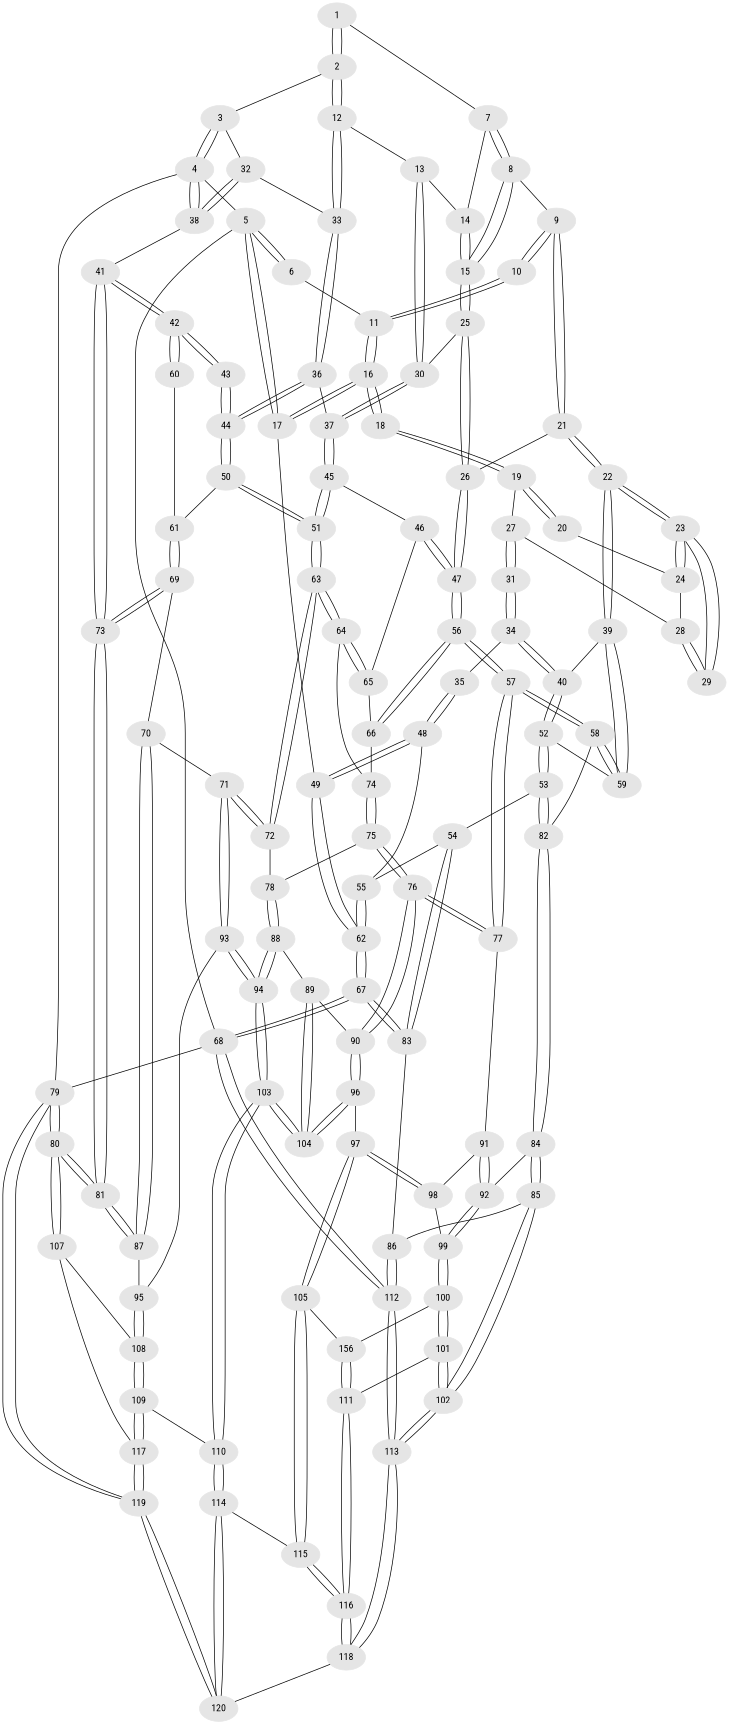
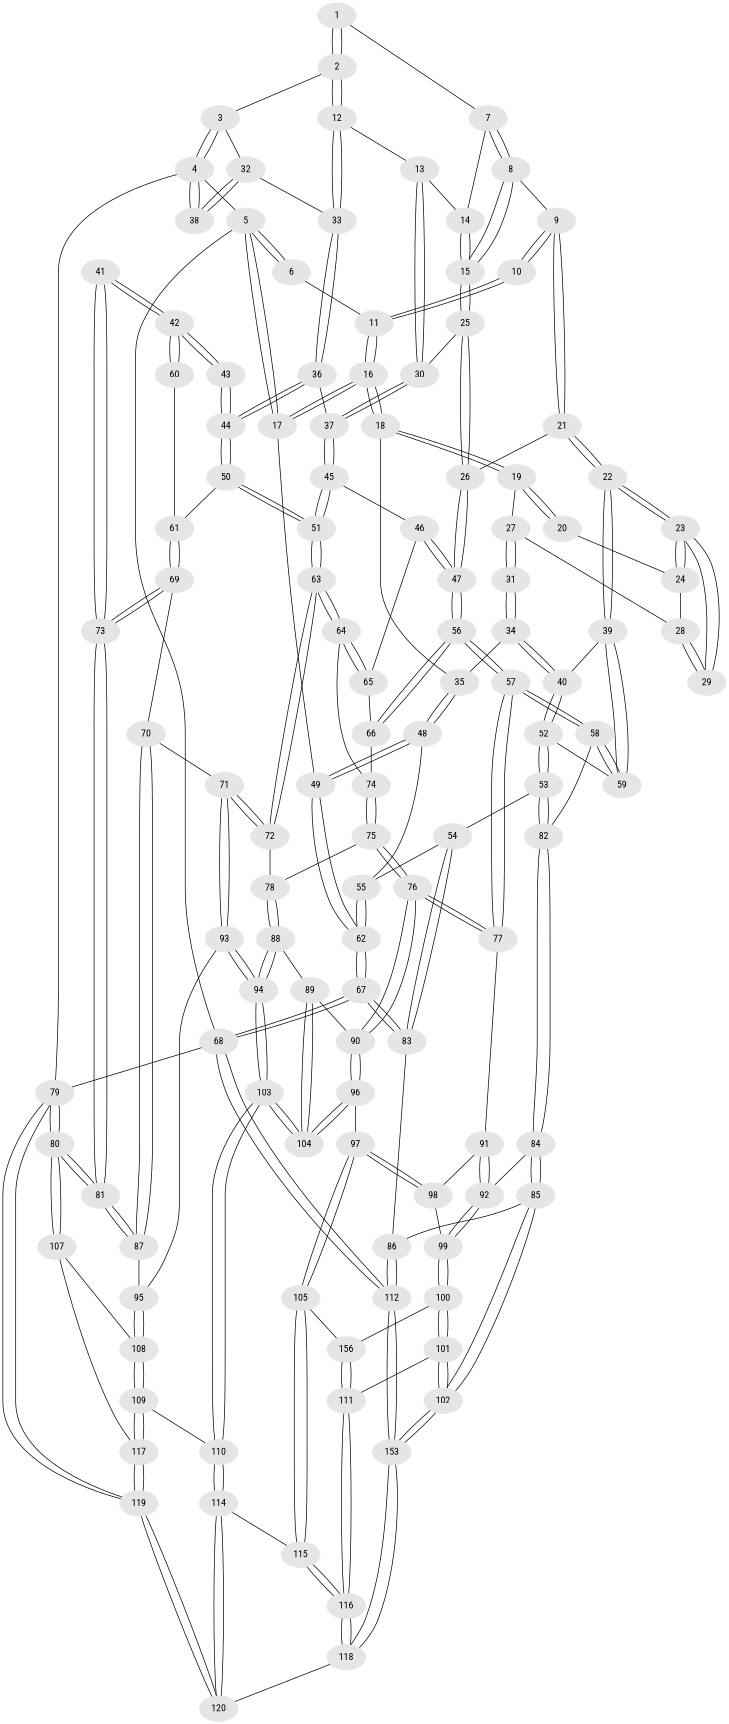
  graph {
    fontname="Roboto Condensed"
    node [color=gray90 fontname="Roboto Condensed" style=filled]
    edge [fontname="Roboto Condensed"]
    1
    2
    7
    3
    12
    8
    14
    4
    32
    13
    33
    5
    38
    79
    6
    17
    68
    41
    80
    119
    11
    49
    112
    16
    9
    15
    10
    21
    25
    22
    26
    18
    30
    36
    37
    19
    35
    62
    20
    27
    48
    24
    28
    31
    23
    39
    47
    29
    40
    59
    56
    34
    45
    44
    52
    55
    50
    46
    51
    42
    73
    53
    43
    60
    81
    61
    65
    63
    66
    57
    67
    69
    64
    72
    54
    82
    83
    84
    86
    58
    77
    74
    91
    70
    78
    75
-   113
+   113 [label=153]
    71
    87
    93
    95
    94
    88
    76
    90
    96
    92
    98
    89
    107
    120
    108
    117
    85
    102
    99
    104
    103
    97
    100
    110
    109
    105
    n114 [label=156]
    115
    101
    111
    116
    118
    114
    1 -- 2
    1 -- 2
    1 -- 7
    2 -- 3
    2 -- 12
    2 -- 12
    7 -- 8
    7 -- 8
    7 -- 14
    3 -- 4
    3 -- 4
    3 -- 32
    12 -- 13
    12 -- 33
    12 -- 33
    8 -- 9
    8 -- 15
    8 -- 15
    14 -- 15
    14 -- 15
    4 -- 5
    4 -- 38
    4 -- 38
    4 -- 79
    32 -- 33
    32 -- 38
    32 -- 38
    13 -- 14
    13 -- 30
    13 -- 30
    33 -- 36
    33 -- 36
    5 -- 6
    5 -- 6
    5 -- 17
    5 -- 17
    5 -- 68
-   38 -- 41
    79 -- 80
    79 -- 80
    79 -- 119
    79 -- 119
    6 -- 11
    17 -- 49
    68 -- 79
    68 -- 112
    68 -- 112
    41 -- 42
    41 -- 42
    41 -- 73
    41 -- 73
    80 -- 81
    80 -- 81
    80 -- 107
    80 -- 107
    119 -- 120
    119 -- 120
    11 -- 16
    11 -- 16
    49 -- 62
    49 -- 62
    112 -- 113
    112 -- 113
    16 -- 17
    16 -- 17
    16 -- 18
    16 -- 18
    9 -- 10
    9 -- 10
    9 -- 21
    9 -- 21
    15 -- 25
    15 -- 25
    10 -- 11
    10 -- 11
    21 -- 22
    21 -- 22
    21 -- 26
    25 -- 26
    25 -- 26
    25 -- 30
    22 -- 23
    22 -- 23
    22 -- 39
    22 -- 39
    26 -- 47
    26 -- 47
    18 -- 19
    18 -- 19
+   18 -- 35
    30 -- 37
    30 -- 37
    36 -- 37
    36 -- 44
    36 -- 44
    37 -- 45
    37 -- 45
    19 -- 20
    19 -- 20
    19 -- 27
    35 -- 48
    35 -- 48
    62 -- 67
    62 -- 67
    20 -- 24
    27 -- 28
    27 -- 31
    27 -- 31
    48 -- 49
    48 -- 49
    48 -- 55
    24 -- 28
    28 -- 29
    28 -- 29
    31 -- 34
    31 -- 34
    23 -- 24
    23 -- 24
    23 -- 29
    23 -- 29
    39 -- 40
    39 -- 59
    39 -- 59
    47 -- 56
    47 -- 56
    40 -- 52
    40 -- 52
    56 -- 66
    56 -- 66
    56 -- 57
    56 -- 57
    34 -- 35
    34 -- 40
    34 -- 40
    45 -- 46
    45 -- 51
    45 -- 51
    44 -- 50
    44 -- 50
    52 -- 59
    52 -- 53
    52 -- 53
    55 -- 62
    55 -- 62
    50 -- 51
    50 -- 51
    50 -- 61
    46 -- 47
    46 -- 47
    46 -- 65
    51 -- 63
    51 -- 63
    42 -- 43
    42 -- 43
    42 -- 60
    42 -- 60
    73 -- 81
    73 -- 81
    53 -- 54
    53 -- 82
    53 -- 82
    43 -- 44
    43 -- 44
    60 -- 61
    81 -- 87
    81 -- 87
    61 -- 69
    61 -- 69
    65 -- 66
    63 -- 64
    63 -- 64
    63 -- 72
    63 -- 72
    66 -- 74
    57 -- 58
    57 -- 58
    57 -- 77
    57 -- 77
    67 -- 68
    67 -- 68
    67 -- 83
    67 -- 83
    69 -- 73
    69 -- 73
    69 -- 70
    64 -- 65
    64 -- 65
    64 -- 74
    72 -- 78
    54 -- 55
    54 -- 83
    54 -- 83
    82 -- 84
    82 -- 84
    83 -- 86
    84 -- 92
    84 -- 85
    84 -- 85
    86 -- 112
    86 -- 112
    58 -- 59
    58 -- 59
    58 -- 82
    77 -- 91
    74 -- 75
    74 -- 75
    91 -- 92
    91 -- 92
    91 -- 98
    70 -- 71
    70 -- 87
    70 -- 87
    78 -- 88
    78 -- 88
    75 -- 78
    75 -- 76
    75 -- 76
    113 -- 118
    113 -- 118
    71 -- 72
    71 -- 72
    71 -- 93
    71 -- 93
    87 -- 95
    93 -- 95
    93 -- 94
    93 -- 94
    95 -- 108
    95 -- 108
    94 -- 103
    94 -- 103
    88 -- 94
    88 -- 94
    88 -- 89
    76 -- 77
    76 -- 77
    76 -- 90
    76 -- 90
    90 -- 96
    90 -- 96
    96 -- 104
    96 -- 104
    96 -- 97
    92 -- 99
    92 -- 99
    98 -- 99
    89 -- 90
    89 -- 104
    89 -- 104
    107 -- 108
    107 -- 117
    108 -- 109
    108 -- 109
    117 -- 119
    117 -- 119
    85 -- 86
    85 -- 102
    85 -- 102
    102 -- 113
    102 -- 113
    99 -- 100
    99 -- 100
    103 -- 104
    103 -- 104
    103 -- 110
    103 -- 110
    97 -- 98
    97 -- 98
    97 -- 105
    97 -- 105
    100 -- n114
    100 -- 101
    100 -- 101
    110 -- 114
    110 -- 114
    109 -- 117
    109 -- 117
    109 -- 110
    105 -- n114
    105 -- 115
    105 -- 115
    n114 -- 111
    n114 -- 111
    115 -- 116
    115 -- 116
    101 -- 102
    101 -- 102
    101 -- 111
    111 -- 116
    111 -- 116
    116 -- 118
    116 -- 118
    118 -- 120
    114 -- 120
    114 -- 120
    114 -- 115
  }
